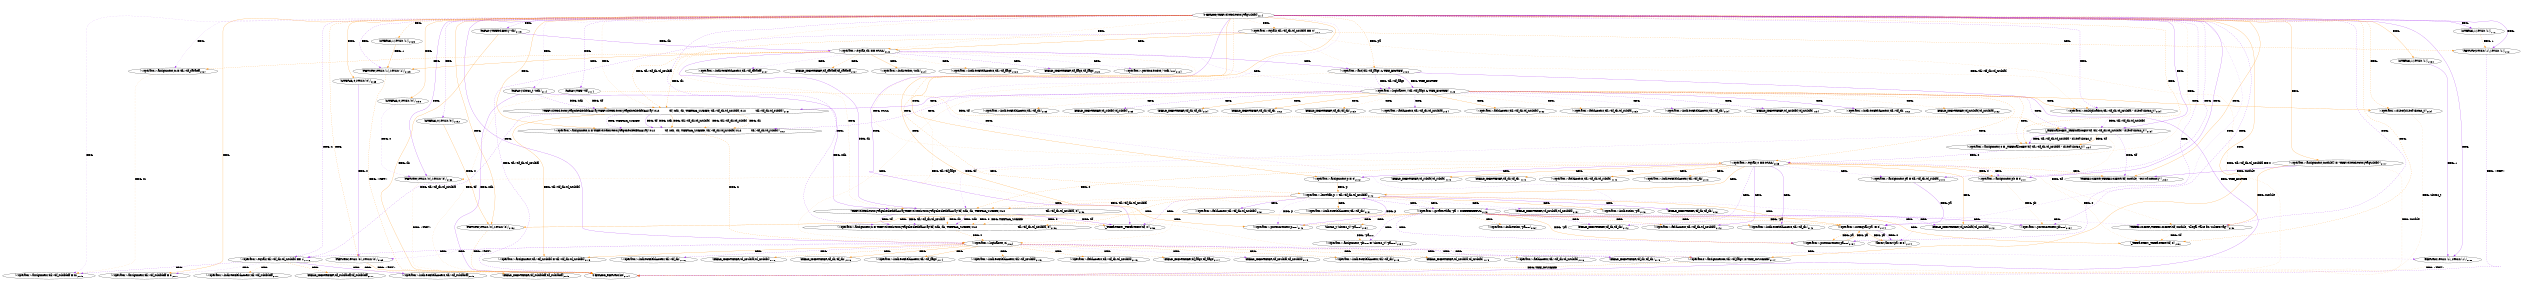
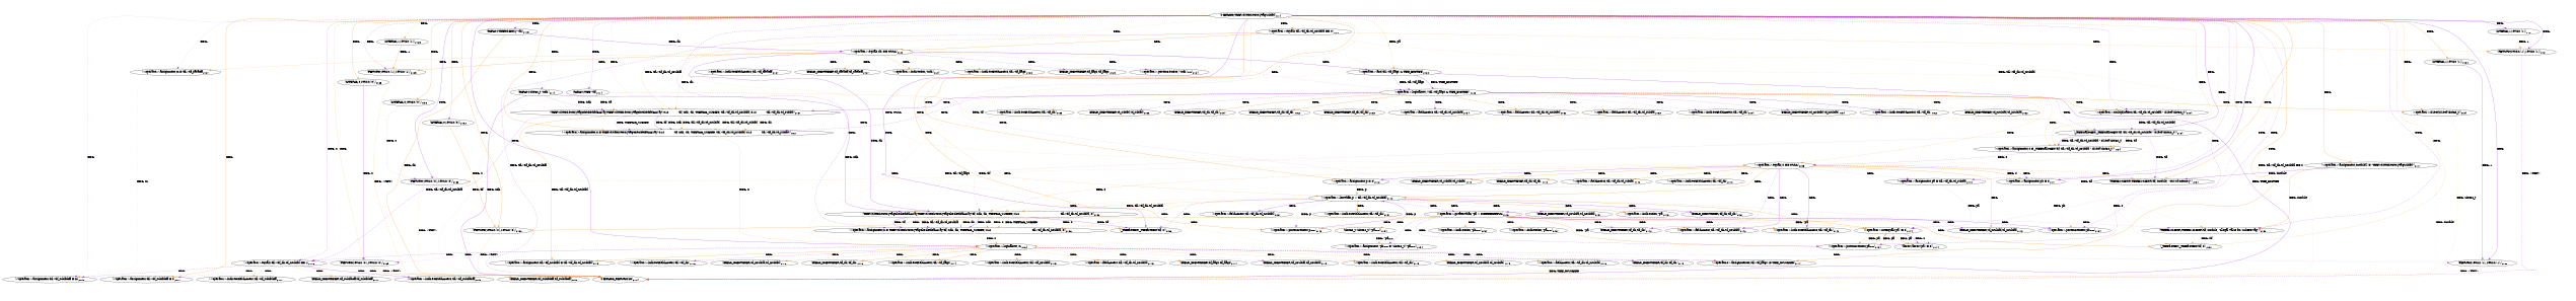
  digraph {
    edge [color=darkorange style=solid]
    n1 [label=<(METHOD,TIFFWriteDirectoryTagSubifd)<SUB>2114</SUB>>]
    n2 [label=<(PARAM,TIFF *tif)<SUB>2114</SUB>>]
    n3 [label=<(PARAM,uint32_t *ndir)<SUB>2114</SUB>>]
    n4 [label=<(PARAM,TIFFDirEntry *dir)<SUB>2115</SUB>>]
    n5 [label=<(&lt;operator&gt;.assignment,module[] = &quot;TIFFWriteDirectoryTagSubifd&quot;)<SUB>2117</SUB>>]
    n6 [label=<(&lt;operator&gt;.assignment,m = tif-&gt;tif_dataoff)<SUB>2127</SUB>>]
    n7 [label=<(&lt;operators&gt;.assignmentOr,tif-&gt;tif_flags |= TIFF_INSUBIFD)<SUB>2174</SUB>>]
    n8 [label=<(RETURN,return (1);,return (1);)<SUB>2180</SUB>>]
    n9 [label=<(&lt;operator&gt;.equals,tif-&gt;tif_dir.td_nsubifd == 0)<SUB>2120</SUB>>]
    n10 [label=<(&lt;operator&gt;.equals,dir == NULL)<SUB>2122</SUB>>]
    n11 [label=<(&lt;operator&gt;.logicalNot,!n)<SUB>2164</SUB>>]
    n12 [label=<(&lt;operator&gt;.equals,tif-&gt;tif_dir.td_nsubifd == 1)<SUB>2176</SUB>>]
    n13 [label=<(LITERAL,1,return (1);)<SUB>2180</SUB>>]
    n14 [label=<(RETURN,return (1);,return (1);)<SUB>2121</SUB>>]
    n15 [label=<(RETURN,return (1);,return (1);)<SUB>2125</SUB>>]
    n16 [label=<(&lt;operator&gt;.assignment,o = _TIFFmallocExt(tif, tif-&gt;tif_dir.td_nsubifd * sizeof(uint32_t)))<SUB>2134</SUB>>]
    n17 [label=<(&lt;operator&gt;.assignment,pa = tif-&gt;tif_dir.td_subifd)<SUB>2140</SUB>>]
    n18 [label=<(&lt;operator&gt;.assignment,pb = o)<SUB>2141</SUB>>]
    n19 [label=<(&lt;operator&gt;.assignment,n = TIFFWriteDirectoryTagCheckedIfdArray(tif, ndir, dir, TIFFTAG_SUBIFD,\012                                                 tif-&gt;tif_dir.td_nsubifd, o))<SUB>2156</SUB>>]
    n20 [label=<(_TIFFfreeExt,_TIFFfreeExt(tif, o))<SUB>2158</SUB>>]
    n21 [label=<(RETURN,return (0);,return (0);)<SUB>2165</SUB>>]
    n22 [label=<(&lt;operator&gt;.assignment,tif-&gt;tif_subifdoff = 0)<SUB>2177</SUB>>]
    n23 [label=<(LITERAL,1,return (1);)<SUB>2121</SUB>>]
    n24 [label=<(LITERAL,1,return (1);)<SUB>2125</SUB>>]
    n25 [label=<(&lt;operator&gt;.and,tif-&gt;tif_flags &amp; TIFF_BIGTIFF)<SUB>2128</SUB>>]
    n26 [label=<(&lt;operator&gt;.equals,o == NULL)<SUB>2135</SUB>>]
    n27 [label=<(&lt;operator&gt;.lessThan,p &lt; tif-&gt;tif_dir.td_nsubifd)<SUB>2142</SUB>>]
    n28 [label=<(&lt;operator&gt;.postIncrement,p++)<SUB>2142</SUB>>]
    n29 [label=<(&lt;operator&gt;.assignment,n = TIFFWriteDirectoryTagCheckedIfd8Array(\012            tif, ndir, dir, TIFFTAG_SUBIFD, tif-&gt;tif_dir.td_nsubifd,\012            tif-&gt;tif_dir.td_subifd))<SUB>2161</SUB>>]
    n30 [label=<(LITERAL,0,return (0);)<SUB>2165</SUB>>]
    n31 [label=<(&lt;operator&gt;.assignment,tif-&gt;tif_subifdoff = m)<SUB>2179</SUB>>]
    n32 [label=<(_TIFFmallocExt,_TIFFmallocExt(tif, tif-&gt;tif_dir.td_nsubifd * sizeof(uint32_t)))<SUB>2134</SUB>>]
    n33 [label=<(TIFFErrorExtR,TIFFErrorExtR(tif, module, &quot;Out of memory&quot;))<SUB>2137</SUB>>]
    n34 [label=<(RETURN,return (0);,return (0);)<SUB>2138</SUB>>]
    n35 [label=<(&lt;operator&gt;.assignment,p = 0)<SUB>2142</SUB>>]
    n36 [label=<(TIFFWriteDirectoryTagCheckedIfdArray,TIFFWriteDirectoryTagCheckedIfdArray(tif, ndir, dir, TIFFTAG_SUBIFD,\012                                                 tif-&gt;tif_dir.td_nsubifd, o))<SUB>2156</SUB>>]
    n37 [label=<(&lt;operator&gt;.multiplication,tif-&gt;tif_dir.td_nsubifd * sizeof(uint32_t))<SUB>2134</SUB>>]
    n38 [label=<(LITERAL,0,return (0);)<SUB>2138</SUB>>]
    n39 [label=<(&lt;operator&gt;.greaterThan,*pa &gt; 0xFFFFFFFFUL)<SUB>2148</SUB>>]
    n40 [label=<(TIFFWriteDirectoryTagCheckedIfd8Array,TIFFWriteDirectoryTagCheckedIfd8Array(\012            tif, ndir, dir, TIFFTAG_SUBIFD, tif-&gt;tif_dir.td_nsubifd,\012            tif-&gt;tif_dir.td_subifd))<SUB>2161</SUB>>]
    n41 [label=<(&lt;operator&gt;.sizeOf,sizeof(uint32_t))<SUB>2134</SUB>>]
    n42 [label=<(&lt;operator&gt;.notEquals,pa != 0)<SUB>2144</SUB>>]
    n43 [label=<(TIFFErrorExtR,TIFFErrorExtR(tif, module, &quot;Illegal value for SubIFD tag&quot;))<SUB>2150</SUB>>]
    n44 [label=<(_TIFFfreeExt,_TIFFfreeExt(tif, o))<SUB>2151</SUB>>]
    n45 [label=<(RETURN,return (0);,return (0);)<SUB>2152</SUB>>]
    n46 [label=<(LITERAL,0,return (0);)<SUB>2152</SUB>>]
    n47 [label=<(&lt;operator&gt;.postIncrement,pb++)<SUB>2154</SUB>>]
    n48 [label=<(&lt;operator&gt;.postIncrement,pa++)<SUB>2154</SUB>>]
    n49 [label=<(METHOD_RETURN,int)<SUB>2114</SUB>>]
    n50 [label=<(&lt;operator&gt;.logicalNot,!(tif-&gt;tif_flags &amp; TIFF_BIGTIFF))<SUB>2128</SUB>>]
    n51 [label=<(&lt;operator&gt;.postIncrement,(*ndir)++)<SUB>2124</SUB>>]
    n52 [label=<(&lt;operator&gt;.indirectFieldAccess,tif-&gt;tif_dataoff)<SUB>2127</SUB>>]
    n53 [label=<(FIELD_IDENTIFIER,tif_dataoff,tif_dataoff)<SUB>2127</SUB>>]
    n54 [label=<(&lt;operator&gt;.indirection,*ndir)<SUB>2124</SUB>>]
    n55 [label=<(&lt;operator&gt;.indirectFieldAccess,tif-&gt;tif_flags)<SUB>2128</SUB>>]
    n56 [label=<(FIELD_IDENTIFIER,tif_flags,tif_flags)<SUB>2128</SUB>>]
    n57 [label=<(&lt;operator&gt;.assignment,tif-&gt;tif_nsubifd = tif-&gt;tif_dir.td_nsubifd)<SUB>2175</SUB>>]
    n58 [label=<(&lt;operator&gt;.indirectFieldAccess,tif-&gt;tif_flags)<SUB>2174</SUB>>]
    n59 [label=<(&lt;operator&gt;.indirectFieldAccess,tif-&gt;tif_nsubifd)<SUB>2175</SUB>>]
    n60 [label=<(&lt;operator&gt;.fieldAccess,tif-&gt;tif_dir.td_nsubifd)<SUB>2175</SUB>>]
    n61 [label=<(FIELD_IDENTIFIER,tif_flags,tif_flags)<SUB>2174</SUB>>]
    n62 [label=<(FIELD_IDENTIFIER,tif_nsubifd,tif_nsubifd)<SUB>2175</SUB>>]
    n63 [label=<(&lt;operator&gt;.indirectFieldAccess,tif-&gt;tif_dir)<SUB>2175</SUB>>]
    n64 [label=<(FIELD_IDENTIFIER,td_nsubifd,td_nsubifd)<SUB>2175</SUB>>]
    n65 [label=<(&lt;operator&gt;.fieldAccess,tif-&gt;tif_dir.td_nsubifd)<SUB>2176</SUB>>]
    n66 [label=<(FIELD_IDENTIFIER,tif_dir,tif_dir)<SUB>2175</SUB>>]
    n67 [label=<(&lt;operator&gt;.indirectFieldAccess,tif-&gt;tif_dir)<SUB>2176</SUB>>]
    n68 [label=<(FIELD_IDENTIFIER,td_nsubifd,td_nsubifd)<SUB>2176</SUB>>]
    n69 [label=<(FIELD_IDENTIFIER,tif_dir,tif_dir)<SUB>2176</SUB>>]
    n70 [label=<(&lt;operator&gt;.indirectFieldAccess,tif-&gt;tif_subifdoff)<SUB>2177</SUB>>]
    n71 [label=<(FIELD_IDENTIFIER,tif_subifdoff,tif_subifdoff)<SUB>2177</SUB>>]
    n72 [label=<(&lt;operator&gt;.indirectFieldAccess,tif-&gt;tif_subifdoff)<SUB>2179</SUB>>]
    n73 [label=<(FIELD_IDENTIFIER,tif_subifdoff,tif_subifdoff)<SUB>2179</SUB>>]
    n74 [label=<(&lt;operator&gt;.fieldAccess,tif-&gt;tif_dir.td_subifd)<SUB>2140</SUB>>]
    n75 [label=<(&lt;operator&gt;.indirectFieldAccess,tif-&gt;tif_dir)<SUB>2140</SUB>>]
    n76 [label=<(FIELD_IDENTIFIER,td_subifd,td_subifd)<SUB>2140</SUB>>]
    n77 [label=<(&lt;operator&gt;.fieldAccess,tif-&gt;tif_dir.td_nsubifd)<SUB>2142</SUB>>]
    n78 [label=<(FIELD_IDENTIFIER,tif_dir,tif_dir)<SUB>2140</SUB>>]
    n79 [label=<(&lt;operator&gt;.indirectFieldAccess,tif-&gt;tif_dir)<SUB>2142</SUB>>]
    n80 [label=<(FIELD_IDENTIFIER,td_nsubifd,td_nsubifd)<SUB>2142</SUB>>]
    n81 [label=<(FIELD_IDENTIFIER,tif_dir,tif_dir)<SUB>2142</SUB>>]
    n82 [label=<(assert,assert(pa != 0))<SUB>2144</SUB>>]
    n83 [label=<(&lt;operator&gt;.fieldAccess,tif-&gt;tif_dir.td_nsubifd)<SUB>2157</SUB>>]
    n84 [label=<(&lt;operator&gt;.indirectFieldAccess,tif-&gt;tif_dir)<SUB>2157</SUB>>]
    n85 [label=<(FIELD_IDENTIFIER,td_nsubifd,td_nsubifd)<SUB>2157</SUB>>]
    n86 [label=<(&lt;operator&gt;.indirection,*pa)<SUB>2148</SUB>>]
    n87 [label=<(FIELD_IDENTIFIER,tif_dir,tif_dir)<SUB>2157</SUB>>]
    n88 [label=<(&lt;operator&gt;.assignment,*pb++ = (uint32_t)(*pa++))<SUB>2154</SUB>>]
    n89 [label=<(uint32_t,(uint32_t)(*pa++))<SUB>2154</SUB>>]
+   n90 [label=<(&lt;operator&gt;.indirection,*pb++)<SUB>2154</SUB>>]
    n91 [label=<(&lt;operator&gt;.indirection,*pa++)<SUB>2154</SUB>>]
    n92 [label=<(&lt;operator&gt;.fieldAccess,tif-&gt;tif_dir.td_nsubifd)<SUB>2134</SUB>>]
    n93 [label=<(&lt;operator&gt;.fieldAccess,tif-&gt;tif_dir.td_nsubifd)<SUB>2162</SUB>>]
    n94 [label=<(&lt;operator&gt;.fieldAccess,tif-&gt;tif_dir.td_subifd)<SUB>2163</SUB>>]
    n95 [label=<(&lt;operator&gt;.indirectFieldAccess,tif-&gt;tif_dir)<SUB>2134</SUB>>]
    n96 [label=<(FIELD_IDENTIFIER,td_nsubifd,td_nsubifd)<SUB>2134</SUB>>]
    n97 [label=<(&lt;operator&gt;.indirectFieldAccess,tif-&gt;tif_dir)<SUB>2162</SUB>>]
    n98 [label=<(FIELD_IDENTIFIER,td_nsubifd,td_nsubifd)<SUB>2162</SUB>>]
    n99 [label=<(&lt;operator&gt;.indirectFieldAccess,tif-&gt;tif_dir)<SUB>2163</SUB>>]
    n100 [label=<(FIELD_IDENTIFIER,td_subifd,td_subifd)<SUB>2163</SUB>>]
    n101 [label=<(FIELD_IDENTIFIER,tif_dir,tif_dir)<SUB>2134</SUB>>]
    n102 [label=<(FIELD_IDENTIFIER,tif_dir,tif_dir)<SUB>2162</SUB>>]
    n103 [label=<(FIELD_IDENTIFIER,tif_dir,tif_dir)<SUB>2163</SUB>>]
    n1 -> n2 [color=purple label="DDG: " style=dashed]
    n1 -> n3 [color=purple label="DDG: " style=dotted]
    n1 -> n4 [color=purple label="DDG: " style=dashed]
    n1 -> n5 [label="DDG: "]
    n1 -> n6 [color=purple label="DDG: " style=dotted]
    n1 -> n7 [label="DDG: "]
    n1 -> n8 [color=purple label="DDG: "]
    n1 -> n9 [label="DDG: " style=dotted]
    n1 -> n10 [label="DDG: " style=dotted]
    n1 -> n11 [color=purple label="DDG: "]
    n1 -> n12 [color=purple label="DDG: n" style=dashed]
    n1 -> n13 [label="DDG: "]
    n1 -> n14 [color=purple label="DDG: "]
    n1 -> n15 [color=purple label="DDG: " style=dashed]
    n1 -> n16 [label="DDG: " style=dashed]
    n1 -> n17 [color=purple label="DDG: " style=dashed]
    n1 -> n18 [color=purple label="DDG: "]
    n1 -> n19 [color=purple label="DDG: " style=dashed]
    n1 -> n20 [color=purple label="DDG: "]
    n1 -> n21 [label="DDG: " style=dashed]
    n1 -> n22 [label="DDG: "]
    n1 -> n23 [color=purple label="DDG: "]
    n1 -> n24 [label="DDG: " style=dashed]
    n1 -> n25 [label="DDG: pa" style=dashed]
    n1 -> n26 [label="DDG: " style=dotted]
    n1 -> n27 [label="DDG: " style=dashed]
    n1 -> n28 [label="DDG: "]
    n1 -> n29 [label="DDG: "]
    n1 -> n30 [label="DDG: "]
    n1 -> n31 [color=purple label="DDG: " style=dotted]
    n1 -> n32 [color=purple label="DDG: "]
    n1 -> n33 [label="DDG: "]
    n1 -> n34 [color=purple label="DDG: "]
    n1 -> n35 [label="DDG: "]
    n1 -> n36 [label="DDG: " style=dotted]
    n1 -> n37 [color=purple label="DDG: " style=dashed]
    n1 -> n38 [label="DDG: "]
    n1 -> n39 [color=purple label="DDG: " style=dotted]
    n1 -> n40 [label="DDG: " style=dotted]
    n1 -> n41 [label="DDG: " style=dashed]
    n1 -> n42 [color=purple label="DDG: " style=dotted]
    n1 -> n43 [color=purple label="DDG: " style=dashed]
    n1 -> n44 [label="DDG: " style=dashed]
    n1 -> n45 [label="DDG: "]
    n1 -> n46 [color=purple label="DDG: " style=dashed]
    n1 -> n47 [color=purple label="DDG: " style=dashed]
    n1 -> n48 [color=purple label="DDG: " style=dashed]
    n2 -> n32 [label="DDG: tif" style=dashed]
    n2 -> n40 [label="DDG: tif" style=dotted]
    n2 -> n49 [label="DDG: tif" style=dotted]
    n3 -> n36 [color=purple label="DDG: ndir"]
    n3 -> n40 [color=purple label="DDG: ndir" style=dashed]
    n3 -> n49 [color=purple label="DDG: ndir"]
    n4 -> n10 [color=purple label="DDG: dir"]
    n4 -> n49 [label="DDG: dir"]
    n5 -> n33 [color=purple label="DDG: module"]
    n5 -> n43 [label="DDG: module"]
    n5 -> n49 [label="DDG: module" style=dotted]
    n6 -> n31 [label="DDG: m" style=dotted]
    n7 -> n49 [label="DDG: TIFF_INSUBIFD" style=dashed]
    n8 -> n49 [label="DDG: &lt;RET&gt;" style=dotted]
    n9 -> n10 [label="CDG: "]
    n9 -> n14 [label="CDG: " style=dashed]
    n9 -> n37 [label="DDG: tif-&gt;tif_dir.td_nsubifd" style=dotted]
    n9 -> n40 [label="DDG: tif-&gt;tif_dir.td_nsubifd" style=dashed]
    n9 -> n49 [color=purple label="DDG: tif-&gt;tif_dir.td_nsubifd" style=dashed]
    n9 -> n49 [label="DDG: tif-&gt;tif_dir.td_nsubifd == 0" style=dotted]
    n10 -> n6 [label="CDG: " style=dashed]
    n10 -> n15 [label="CDG: "]
    n10 -> n25 [color=purple label="CDG: "]
    n10 -> n26 [label="DDG: NULL" style=dotted]
    n10 -> n36 [color=purple label="DDG: dir"]
    n10 -> n40 [label="DDG: dir" style=dashed]
    n10 -> n50 [color=purple label="CDG: " style=dotted]
    n10 -> n51 [color=purple label="CDG: " style=dotted]
    n10 -> n52 [color=purple label="CDG: " style=dotted]
    n10 -> n53 [label="CDG: " style=dashed]
    n10 -> n54 [label="CDG: "]
    n10 -> n55 [label="CDG: " style=dotted]
    n10 -> n56 [color=purple label="CDG: " style=dashed]
    n11 -> n7 [color=purple label="CDG: " style=dashed]
    n11 -> n8 [color=purple label="CDG: " style=dotted]
    n11 -> n12 [color=purple label="CDG: " style=dashed]
    n11 -> n21 [color=purple label="CDG: " style=dotted]
    n11 -> n57 [label="CDG: "]
    n11 -> n58 [label="CDG: "]
    n11 -> n59 [label="CDG: " style=dotted]
    n11 -> n60 [label="CDG: " style=dashed]
    n11 -> n61 [label="CDG: " style=dotted]
    n11 -> n62 [color=purple label="CDG: " style=dotted]
    n11 -> n63 [label="CDG: " style=dashed]
    n11 -> n64 [label="CDG: " style=dashed]
    n11 -> n65 [label="CDG: " style=dotted]
    n11 -> n66 [color=purple label="CDG: " style=dashed]
    n11 -> n67 [color=purple label="CDG: " style=dashed]
    n11 -> n68 [label="CDG: " style=dashed]
    n11 -> n69 [label="CDG: "]
    n12 -> n22 [color=purple label="CDG: " style=dotted]
    n12 -> n31 [color=purple label="CDG: " style=dashed]
    n12 -> n70 [label="CDG: " style=dotted]
    n12 -> n71 [label="CDG: " style=dashed]
    n12 -> n72 [color=purple label="CDG: "]
    n12 -> n73 [label="CDG: " style=dotted]
    n13 -> n8 [color=purple label="DDG: 1"]
    n14 -> n49 [color=purple label="DDG: &lt;RET&gt;" style=dashed]
    n15 -> n49 [label="DDG: &lt;RET&gt;" style=dashed]
    n16 -> n26 [color=purple label="DDG: o" style=dashed]
-   n17 -> n42 [color=purple label="DDG: pa"]
+   n17 -> n42 [color=purple label="DDG: pa" style=dotted]
    n18 -> n47 [label="DDG: pb" style=dotted]
    n19 -> n11 [label="DDG: n" style=dashed]
    n21 -> n49 [label="DDG: &lt;RET&gt;"]
    n23 -> n14 [label="DDG: 1" style=dashed]
    n24 -> n15 [label="DDG: 1"]
    n25 -> n7 [label="DDG: tif-&gt;tif_flags" style=dotted]
    n25 -> n49 [color=purple label="DDG: TIFF_BIGTIFF"]
    n25 -> n50 [color=purple label="DDG: tif-&gt;tif_flags" style=dashed]
    n25 -> n50 [color=purple label="DDG: TIFF_BIGTIFF"]
    n26 -> n17 [color=purple label="CDG: " style=dotted]
    n26 -> n18 [label="DDG: o"]
    n26 -> n18 [color=purple label="CDG: " style=dashed]
    n26 -> n27 [label="CDG: "]
    n26 -> n33 [label="CDG: " style=dashed]
    n26 -> n34 [label="CDG: " style=dotted]
    n26 -> n35 [color=purple label="CDG: "]
    n26 -> n36 [label="DDG: o" style=dashed]
    n26 -> n44 [label="DDG: o" style=dotted]
    n26 -> n74 [label="CDG: "]
    n26 -> n75 [label="CDG: " style=dashed]
    n26 -> n76 [label="CDG: "]
    n26 -> n77 [color=purple label="CDG: "]
    n26 -> n78 [label="CDG: " style=dotted]
    n26 -> n79 [color=purple label="CDG: "]
    n26 -> n80 [label="CDG: "]
    n26 -> n81 [color=purple label="CDG: " style=dashed]
    n27 -> n11 [label="CDG: " style=dotted]
    n27 -> n19 [label="CDG: " style=dashed]
    n27 -> n20 [color=purple label="CDG: " style=dashed]
    n27 -> n28 [color=purple label="DDG: p" style=dotted]
    n27 -> n36 [label="DDG: tif-&gt;tif_dir.td_nsubifd" style=dashed]
    n27 -> n36 [label="CDG: " style=dotted]
    n27 -> n39 [color=purple label="CDG: " style=dashed]
    n27 -> n42 [label="CDG: "]
    n27 -> n82 [color=purple label="CDG: " style=dotted]
    n27 -> n83 [color=purple label="CDG: "]
    n27 -> n84 [label="CDG: "]
    n27 -> n85 [color=purple label="CDG: " style=dotted]
    n27 -> n86 [label="CDG: "]
    n27 -> n87 [color=purple label="CDG: "]
    n28 -> n27 [color=purple label="DDG: p"]
    n29 -> n11 [label="DDG: n" style=dashed]
    n30 -> n21 [color=purple label="DDG: 0"]
    n32 -> n16 [label="DDG: tif"]
    n32 -> n16 [color=purple label="DDG: tif-&gt;tif_dir.td_nsubifd * sizeof(uint32_t)"]
    n32 -> n33 [color=purple label="DDG: tif" style=dashed]
    n32 -> n36 [color=purple label="DDG: tif" style=dotted]
    n32 -> n43 [label="DDG: tif" style=dotted]
    n34 -> n49 [label="DDG: &lt;RET&gt;" style=dotted]
    n35 -> n27 [label="DDG: p"]
    n36 -> n19 [label="DDG: o" style=dotted]
    n36 -> n19 [color=purple label="DDG: tif-&gt;tif_dir.td_nsubifd" style=dotted]
    n36 -> n19 [label="DDG: TIFFTAG_SUBIFD" style=dotted]
    n36 -> n19 [color=purple label="DDG: tif"]
    n36 -> n19 [label="DDG: dir" style=dashed]
    n36 -> n19 [color=purple label="DDG: ndir"]
    n36 -> n20 [color=purple label="DDG: tif"]
    n36 -> n20 [label="DDG: o" style=dashed]
    n37 -> n32 [color=purple label="DDG: tif-&gt;tif_dir.td_nsubifd" style=dotted]
    n38 -> n34 [color=purple label="DDG: 0" style=dotted]
    n39 -> n27 [label="CDG: " style=dotted]
    n39 -> n28 [label="CDG: " style=dashed]
    n39 -> n42 [label="DDG: *pa" style=dashed]
    n39 -> n43 [color=purple label="CDG: " style=dotted]
    n39 -> n44 [label="CDG: "]
    n39 -> n45 [label="CDG: "]
    n39 -> n47 [color=purple label="CDG: "]
    n39 -> n48 [label="DDG: *pa"]
    n39 -> n48 [color=purple label="CDG: " style=dashed]
    n39 -> n77 [label="CDG: " style=dashed]
    n39 -> n79 [label="CDG: " style=dotted]
    n39 -> n80 [color=purple label="CDG: " style=dashed]
    n39 -> n81 [color=purple label="CDG: " style=dashed]
    n39 -> n88 [color=purple label="CDG: " style=dashed]
    n39 -> n89 [label="CDG: " style=dotted]
+   n39 -> n90 [label="CDG: " style=dashed]
    n39 -> n91 [label="CDG: " style=dashed]
    n40 -> n12 [color=purple label="DDG: tif-&gt;tif_dir.td_nsubifd" style=dashed]
    n40 -> n29 [color=purple label="DDG: ndir" style=dotted]
    n40 -> n29 [label="DDG: tif-&gt;tif_dir.td_nsubifd"]
    n40 -> n29 [label="DDG: tif-&gt;tif_dir.td_subifd" style=dotted]
    n40 -> n29 [label="DDG: dir" style=dashed]
    n40 -> n29 [color=purple label="DDG: TIFFTAG_SUBIFD" style=dashed]
    n40 -> n29 [color=purple label="DDG: tif"]
    n40 -> n57 [label="DDG: tif-&gt;tif_dir.td_nsubifd"]
    n41 -> n49 [label="DDG: uint32_t" style=dotted]
    n42 -> n48 [label="DDG: pa" style=dashed]
    n42 -> n82 [label="DDG: pa"]
    n42 -> n82 [color=purple label="DDG: 0"]
    n43 -> n44 [label="DDG: tif" style=dotted]
    n45 -> n49 [label="DDG: &lt;RET&gt;" style=dashed]
    n46 -> n45 [label="DDG: 0"]
    n48 -> n42 [label="DDG: pa"]
    n50 -> n11 [label="CDG: " style=dotted]
    n50 -> n16 [label="CDG: " style=dashed]
    n50 -> n26 [label="CDG: " style=dashed]
    n50 -> n29 [color=purple label="CDG: " style=dashed]
    n50 -> n32 [color=purple label="CDG: " style=dashed]
    n50 -> n37 [label="CDG: "]
    n50 -> n40 [color=purple label="CDG: "]
    n50 -> n41 [label="CDG: "]
    n50 -> n92 [color=purple label="CDG: " style=dashed]
    n50 -> n93 [label="CDG: "]
    n50 -> n94 [label="CDG: " style=dotted]
    n50 -> n95 [color=purple label="CDG: " style=dotted]
    n50 -> n96 [color=purple label="CDG: " style=dashed]
    n50 -> n97 [color=purple label="CDG: "]
    n50 -> n98 [label="CDG: " style=dotted]
    n50 -> n99 [label="CDG: " style=dotted]
    n50 -> n100 [color=purple label="CDG: " style=dashed]
    n50 -> n101 [label="CDG: "]
    n50 -> n102 [label="CDG: "]
    n50 -> n103 [label="CDG: " style=dotted]
    n89 -> n88 [label="DDG: *pa++" style=dotted]
  }
